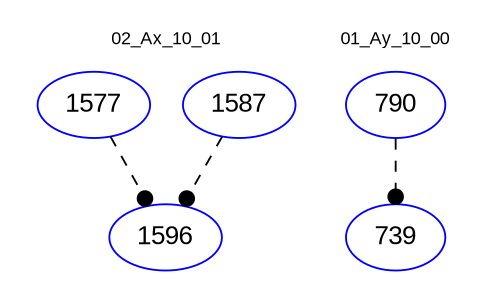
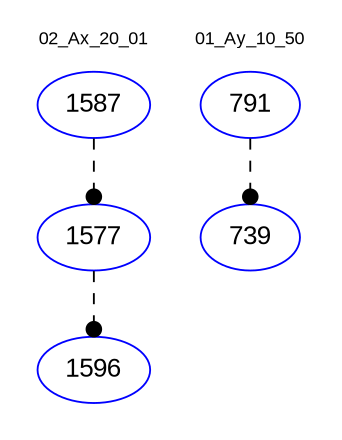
  digraph {
    fontname="Liberation Sans"
    node [color=blue fontname="Liberation Sans"]
    edge [arrowhead=dot color=black fontname="Liberation Sans" style=dashed]
    n1 [label=1587]
    n2 [label=1577]
    n3 [label=1596]
-   n4 [label=790]
+   n4 [label=791]
    n5 [label=739]
    subgraph cluster_1 {
      color=white
      fontsize=10
-     label="02_Ax_10_01"
+     label="02_Ax_20_01"
      n1
      n2
      n3
    }
    subgraph cluster_2 {
      color=white
      fontsize=10
-     label="01_Ay_10_00"
+     label="01_Ay_10_50"
      n4
      n5
    }
-   n1 -> n3
+   n1 -> n2
    n2 -> n3
    n4 -> n5
  }
